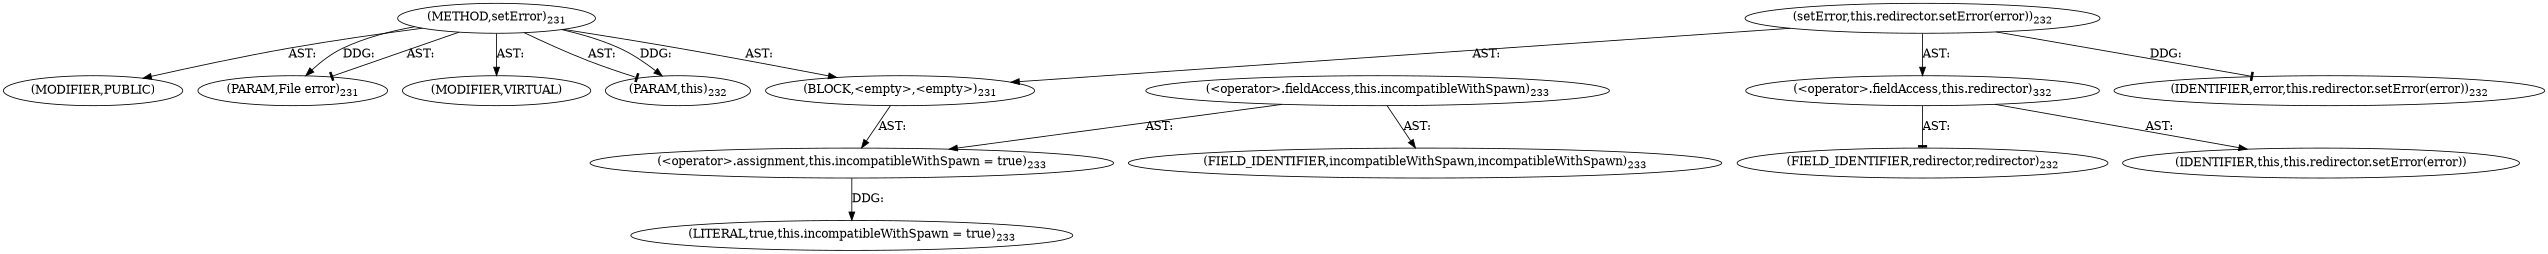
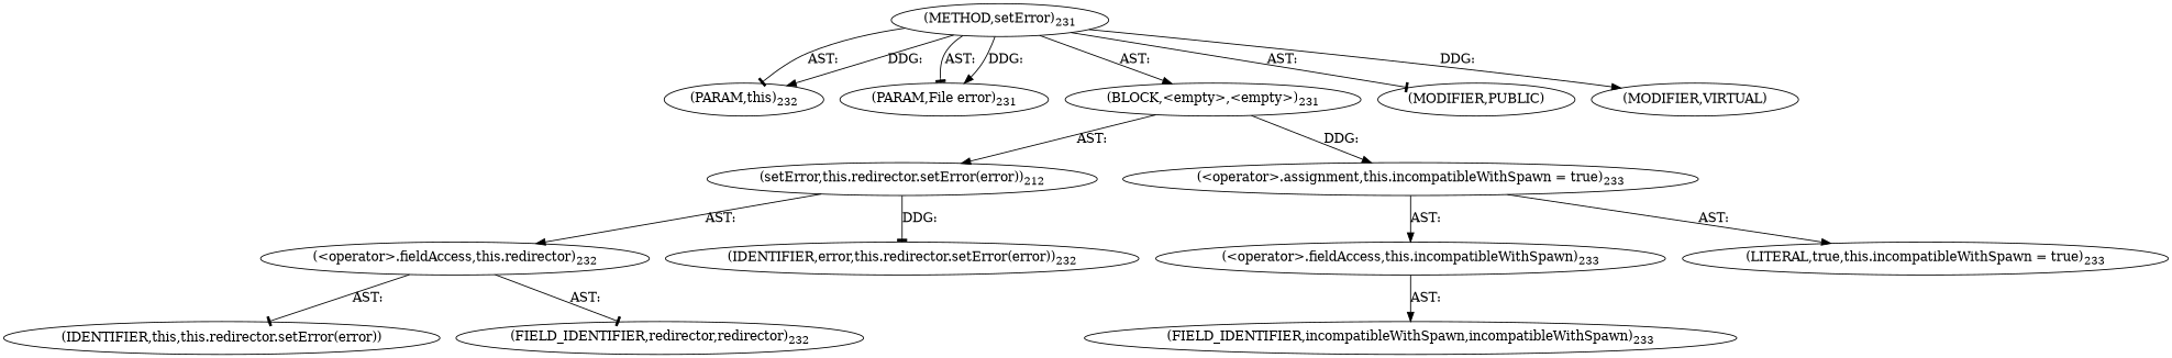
  digraph {
    edge [arrowhead=normal]
    n1 [label=<(METHOD,setError)<SUB>231</SUB>>]
    n2 [label=<(PARAM,this)<SUB>232</SUB>>]
    n3 [label=<(PARAM,File error)<SUB>231</SUB>>]
    n4 [label=<(BLOCK,&lt;empty&gt;,&lt;empty&gt;)<SUB>231</SUB>>]
    n5 [label=<(MODIFIER,PUBLIC)>]
    n6 [label=<(MODIFIER,VIRTUAL)>]
-   n7 [label=<(setError,this.redirector.setError(error))<SUB>232</SUB>>]
+   n7 [label=<(setError,this.redirector.setError(error))<SUB>212</SUB>>]
    n8 [label=<(&lt;operator&gt;.assignment,this.incompatibleWithSpawn = true)<SUB>233</SUB>>]
-   n9 [label=<(&lt;operator&gt;.fieldAccess,this.redirector)<SUB>332</SUB>>]
+   n9 [label=<(&lt;operator&gt;.fieldAccess,this.redirector)<SUB>232</SUB>>]
    n10 [label=<(IDENTIFIER,error,this.redirector.setError(error))<SUB>232</SUB>>]
    n11 [label=<(&lt;operator&gt;.fieldAccess,this.incompatibleWithSpawn)<SUB>233</SUB>>]
    n12 [label=<(LITERAL,true,this.incompatibleWithSpawn = true)<SUB>233</SUB>>]
    n13 [label=<(IDENTIFIER,this,this.redirector.setError(error))>]
    n14 [label=<(FIELD_IDENTIFIER,redirector,redirector)<SUB>232</SUB>>]
    n15 [label=<(FIELD_IDENTIFIER,incompatibleWithSpawn,incompatibleWithSpawn)<SUB>233</SUB>>]
    n1 -> n2 [arrowhead=tee label="AST: "]
    n1 -> n2 [label="DDG: "]
    n1 -> n3 [arrowhead=tee label="AST: "]
    n1 -> n3 [label="DDG: "]
    n1 -> n4 [label="AST: "]
-   n1 -> n5 [label="AST: "]
-   n1 -> n6 [label="AST: "]
-   n7 -> n4 [label="AST: "]
-   n4 -> n8 [label="AST: "]
+   n1 -> n5 [arrowhead=tee label="AST: "]
+   n1 -> n6 [label="DDG: "]
+   n4 -> n7 [label="AST: "]
+   n4 -> n8 [label="DDG: "]
    n7 -> n9 [label="AST: "]
    n7 -> n10 [arrowhead=tee label="DDG: "]
-   n11 -> n8 [label="AST: "]
-   n8 -> n12 [label="DDG: "]
-   n9 -> n13 [label="AST: "]
+   n8 -> n11 [label="AST: "]
+   n8 -> n12 [label="AST: "]
+   n9 -> n13 [arrowhead=tee label="AST: "]
    n9 -> n14 [arrowhead=tee label="AST: "]
    n11 -> n15 [label="AST: "]
  }
